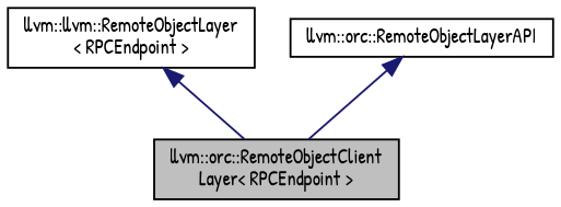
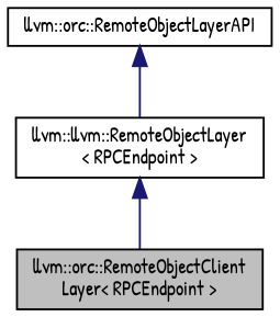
  digraph {
    fontname="Patrick Hand"
    node [color=black fontname="Patrick Hand" fontsize=10 shape=box]
    edge [color=midnightblue dir=back fontname="Patrick Hand" fontsize=10 labelfontname=Helvetica labelfontsize=10 style=solid]
    n1 [fillcolor=grey75 fontcolor=black height=0.2 label="llvm::orc::RemoteObjectClient\lLayer\< RPCEndpoint \>" style=filled width=0.4]
    n2 [height=0.2 label="llvm::llvm::RemoteObjectLayer\l\< RPCEndpoint \>" width=0.4]
    n3 [height=0.2 label="llvm::orc::RemoteObjectLayerAPI" width=0.4]
    n2 -> n1
-   n3 -> n1
+   n3 -> n2
  }
